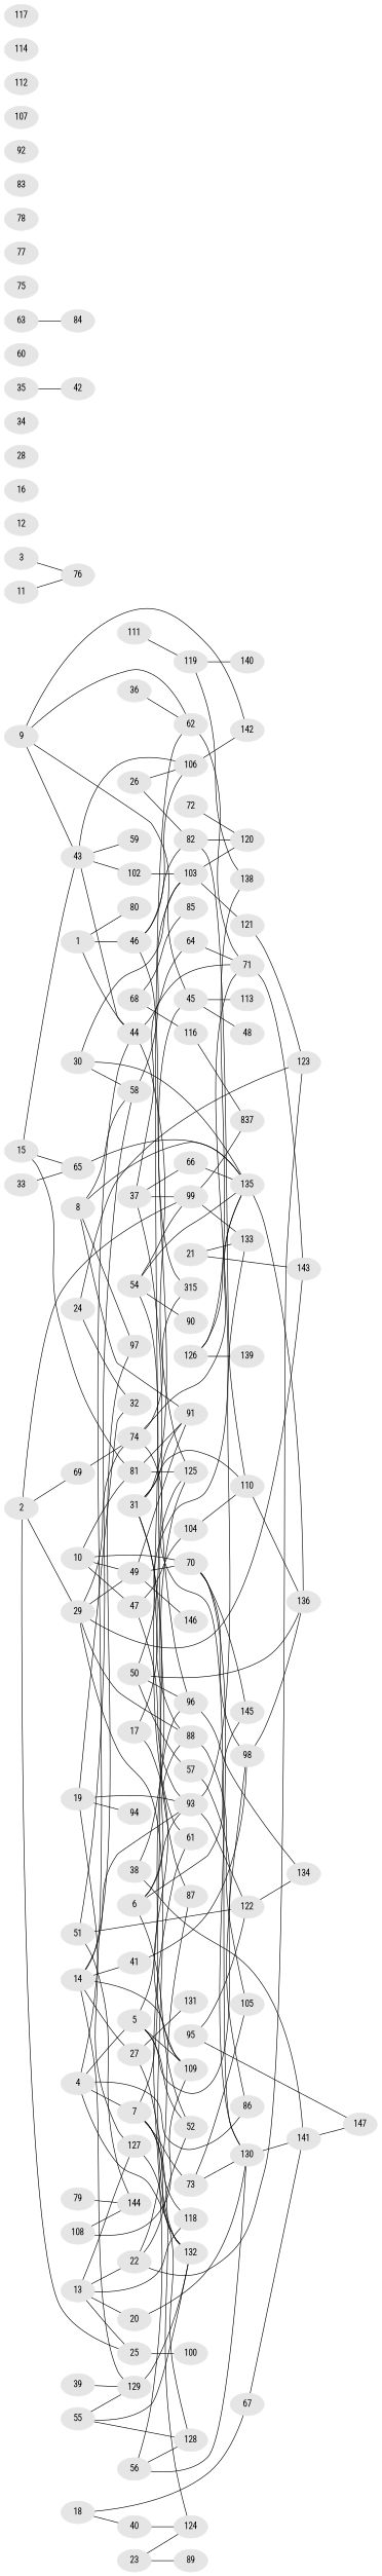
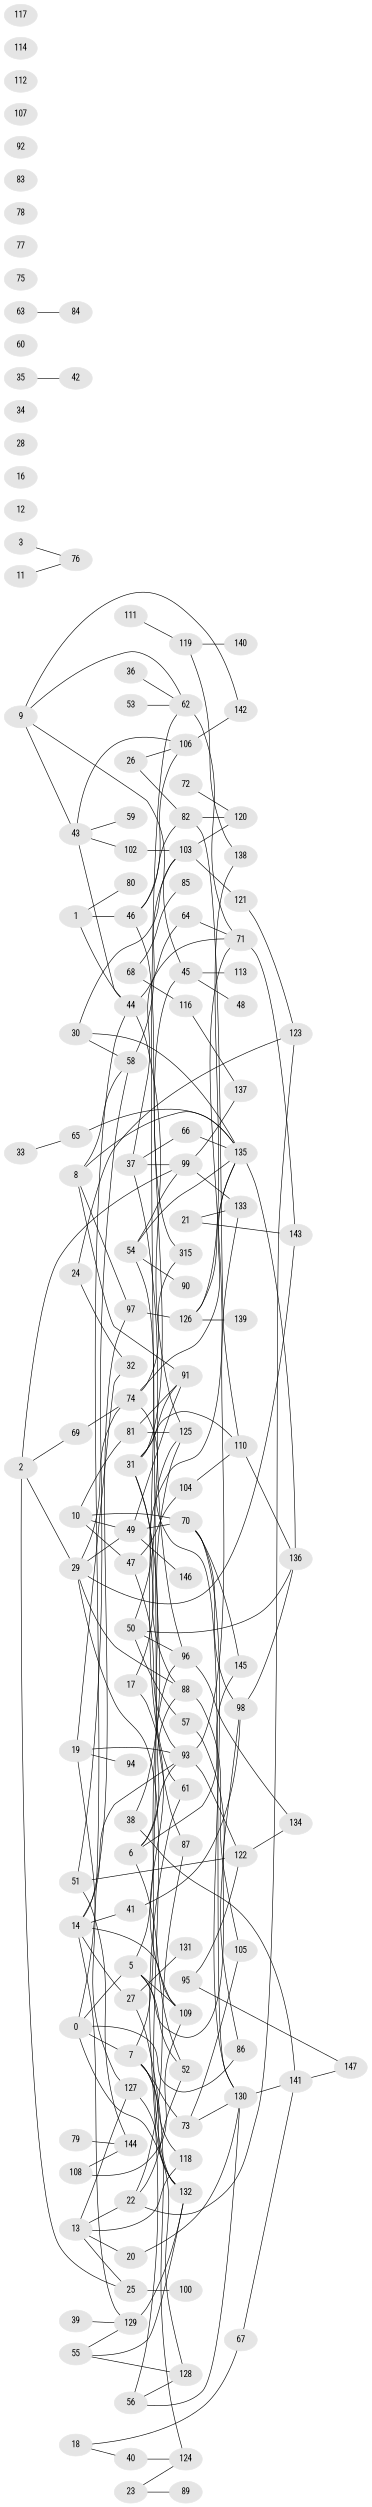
  graph {
    fontname="Roboto Condensed"
    rankdir=LR
    node [color=gray90 fontname="Roboto Condensed" style=filled]
    edge [fontname="Roboto Condensed"]
    1
    44
    46
    80
    125
    64
    82
    106
    n9 [label=315]
    2
    25
    29
    69
    99
    100
    88
    132
    49
    143
    74
    133
-   137 [label=837]
+   137
    3
    76
-   4
+   4 [label=0]
    5
    7
    86
    128
    52
    62
    98
    109
    73
    96
    118
    71
    136
    6
    93
    145
    105
    122
    130
    134
    8
    58
    91
    97
    135
    103
    126
    9
    43
    45
    142
    59
    102
    48
    113
    10
    47
    70
    81
    104
    146
    11
    12
    13
    20
    22
    127
    87
    123
    14
    27
    41
    129
    124
    131
-   15
    65
    16
    17
    18
    40
    67
    141
    19
    32
    94
    21
    23
    89
    24
    26
    110
    120
    28
    30
    121
    31
    33
    34
    35
    42
    36
    37
    66
    38
    147
    39
    50
    57
    51
    144
+   53
    54
    61
    90
    55
    56
    60
    63
    84
    68
    85
    116
    72
    75
    77
    78
    79
    83
    92
    95
    138
    139
    107
    108
    111
    119
    140
    112
    114
    117
    1 -- 44
    1 -- 46
    1 -- 80
    44 -- 125
    44 -- 64
    46 -- 82
    46 -- 106
    46 -- n9
    64 -- 71
    82 -- 110
    82 -- 120
    106 -- 142
    2 -- 25
    2 -- 29
    2 -- 69
    2 -- 99
    25 -- 100
    29 -- 88
    29 -- 132
    29 -- 49
    29 -- 143
    29 -- 74
    69 -- 74
    99 -- 133
    99 -- 137
    88 -- 105
    49 -- 91
    49 -- 70
    49 -- 146
    74 -- n9
    74 -- 130
    74 -- 135
    3 -- 76
    4 -- 44
    4 -- 5
    4 -- 7
    4 -- 86
    4 -- 128
    5 -- 52
    5 -- 62
    5 -- 98
    5 -- 109
    7 -- 132
    7 -- 73
    7 -- 96
    7 -- 118
    62 -- 71
    98 -- 136
    73 -- 105
    73 -- 130
    96 -- 134
    71 -- 143
    6 -- 88
    6 -- 52
    6 -- 93
    6 -- 145
    93 -- 133
    93 -- 122
    122 -- 134
    130 -- 141
    8 -- 58
    8 -- 91
    8 -- 97
    8 -- 135
    58 -- 103
+   97 -- 126
    135 -- 136
    103 -- 120
    103 -- 121
    126 -- 135
    126 -- 138
    126 -- 139
    9 -- 62
    9 -- 43
    9 -- 45
    9 -- 142
    43 -- 44
    43 -- 106
    43 -- 59
    43 -- 102
    45 -- 48
    45 -- 113
    102 -- 103
    10 -- 49
    10 -- 47
    10 -- 70
    10 -- 81
    47 -- 93
    47 -- 104
    70 -- 98
    70 -- 145
    70 -- 130
    81 -- 125
    81 -- 91
    104 -- 110
    11 -- 76
    13 -- 25
    13 -- 118
    13 -- 20
    13 -- 22
    13 -- 127
    20 -- 130
    22 -- 52
    22 -- 87
    22 -- 123
    127 -- 132
    14 -- 109
    14 -- 93
    14 -- 97
    14 -- 27
    14 -- 41
    14 -- 129
    27 -- 124
    27 -- 131
    41 -- 98
    129 -- 132
-   15 -- 43
-   15 -- 81
-   15 -- 65
    65 -- 135
    17 -- 109
    17 -- 71
    18 -- 40
    18 -- 67
    40 -- 124
    67 -- 141
    141 -- 147
    19 -- 93
    19 -- 127
    19 -- 32
    19 -- 94
    21 -- 143
    21 -- 133
    23 -- 124
    23 -- 89
    24 -- 123
    24 -- 32
    26 -- 82
    26 -- 106
    110 -- 136
    30 -- 58
    30 -- 135
    30 -- 103
    121 -- 123
    31 -- 88
    31 -- 91
    31 -- 45
    31 -- 87
    31 -- 110
    33 -- 65
    35 -- 42
    36 -- 62
    37 -- 99
    37 -- 96
    37 -- 71
    37 -- 66
    66 -- 135
    38 -- 125
    38 -- 141
    39 -- 129
    50 -- 125
    50 -- 96
    50 -- 136
    50 -- 57
    57 -- 86
    51 -- 122
    51 -- 58
    51 -- 144
+   53 -- 62
    54 -- 99
    54 -- 135
    54 -- 61
    54 -- 90
    55 -- 132
    55 -- 128
    55 -- 129
    56 -- 128
    56 -- 130
    56 -- 61
    63 -- 84
    68 -- 85
    68 -- 116
    116 -- 137
    72 -- 120
    79 -- 144
    95 -- 122
    95 -- 147
    108 -- 109
    108 -- 144
    111 -- 119
    119 -- 138
    119 -- 140
  }
